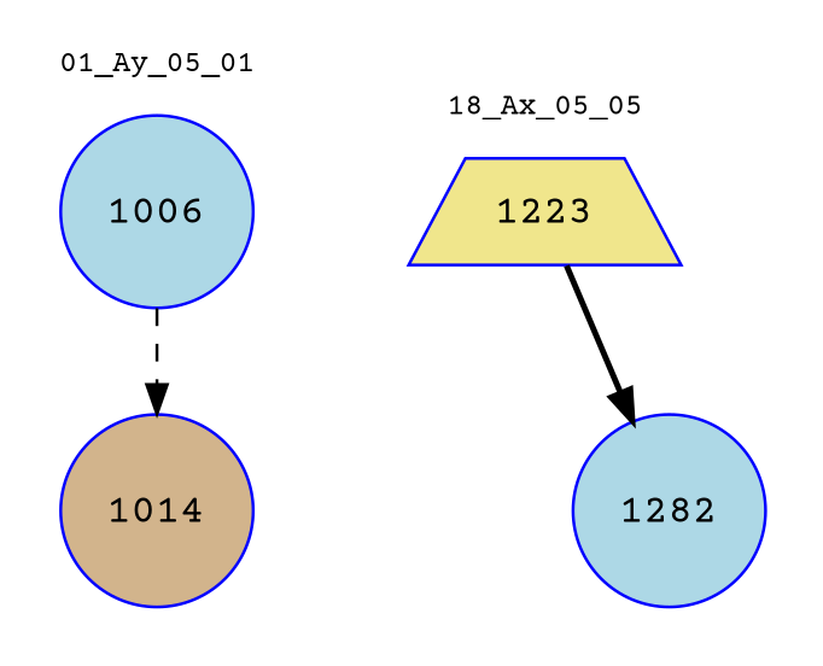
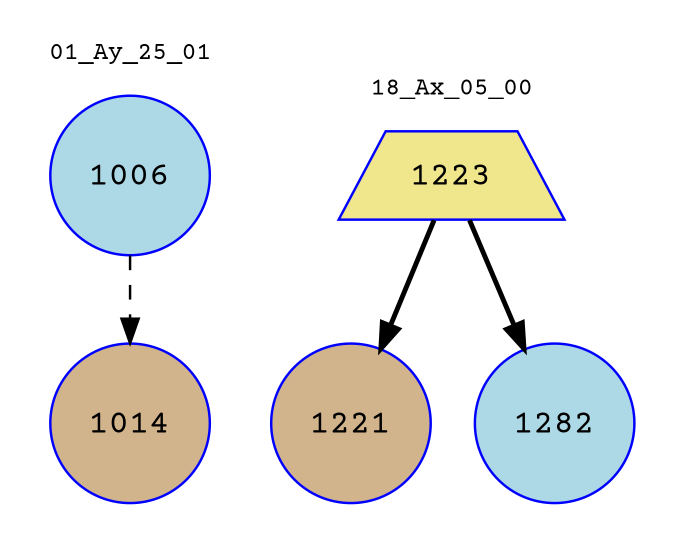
  digraph {
    fontname="Courier Prime"
    node [color=blue fillcolor=lightblue fontname="Courier Prime" shape=circle style=filled]
    edge [color=black fontname="Courier Prime" style=bold]
    n1 [label=1006]
    n2 [fillcolor=tan label=1014]
    n3 [fillcolor=khaki label=1223 shape=trapezium]
+   n4 [fillcolor=tan label=1221]
    n5 [label=1282]
    subgraph cluster_1 {
      color=white
      fontsize=10
-     label="01_Ay_05_01"
+     label="01_Ay_25_01"
      n1
      n2
    }
    subgraph cluster_2 {
      color=white
      fontsize=10
-     label="18_Ax_05_05"
+     label="18_Ax_05_00"
      n3
+     n4
      n5
    }
    n1 -> n2 [style=dashed]
+   n3 -> n4
    n3 -> n5
  }
